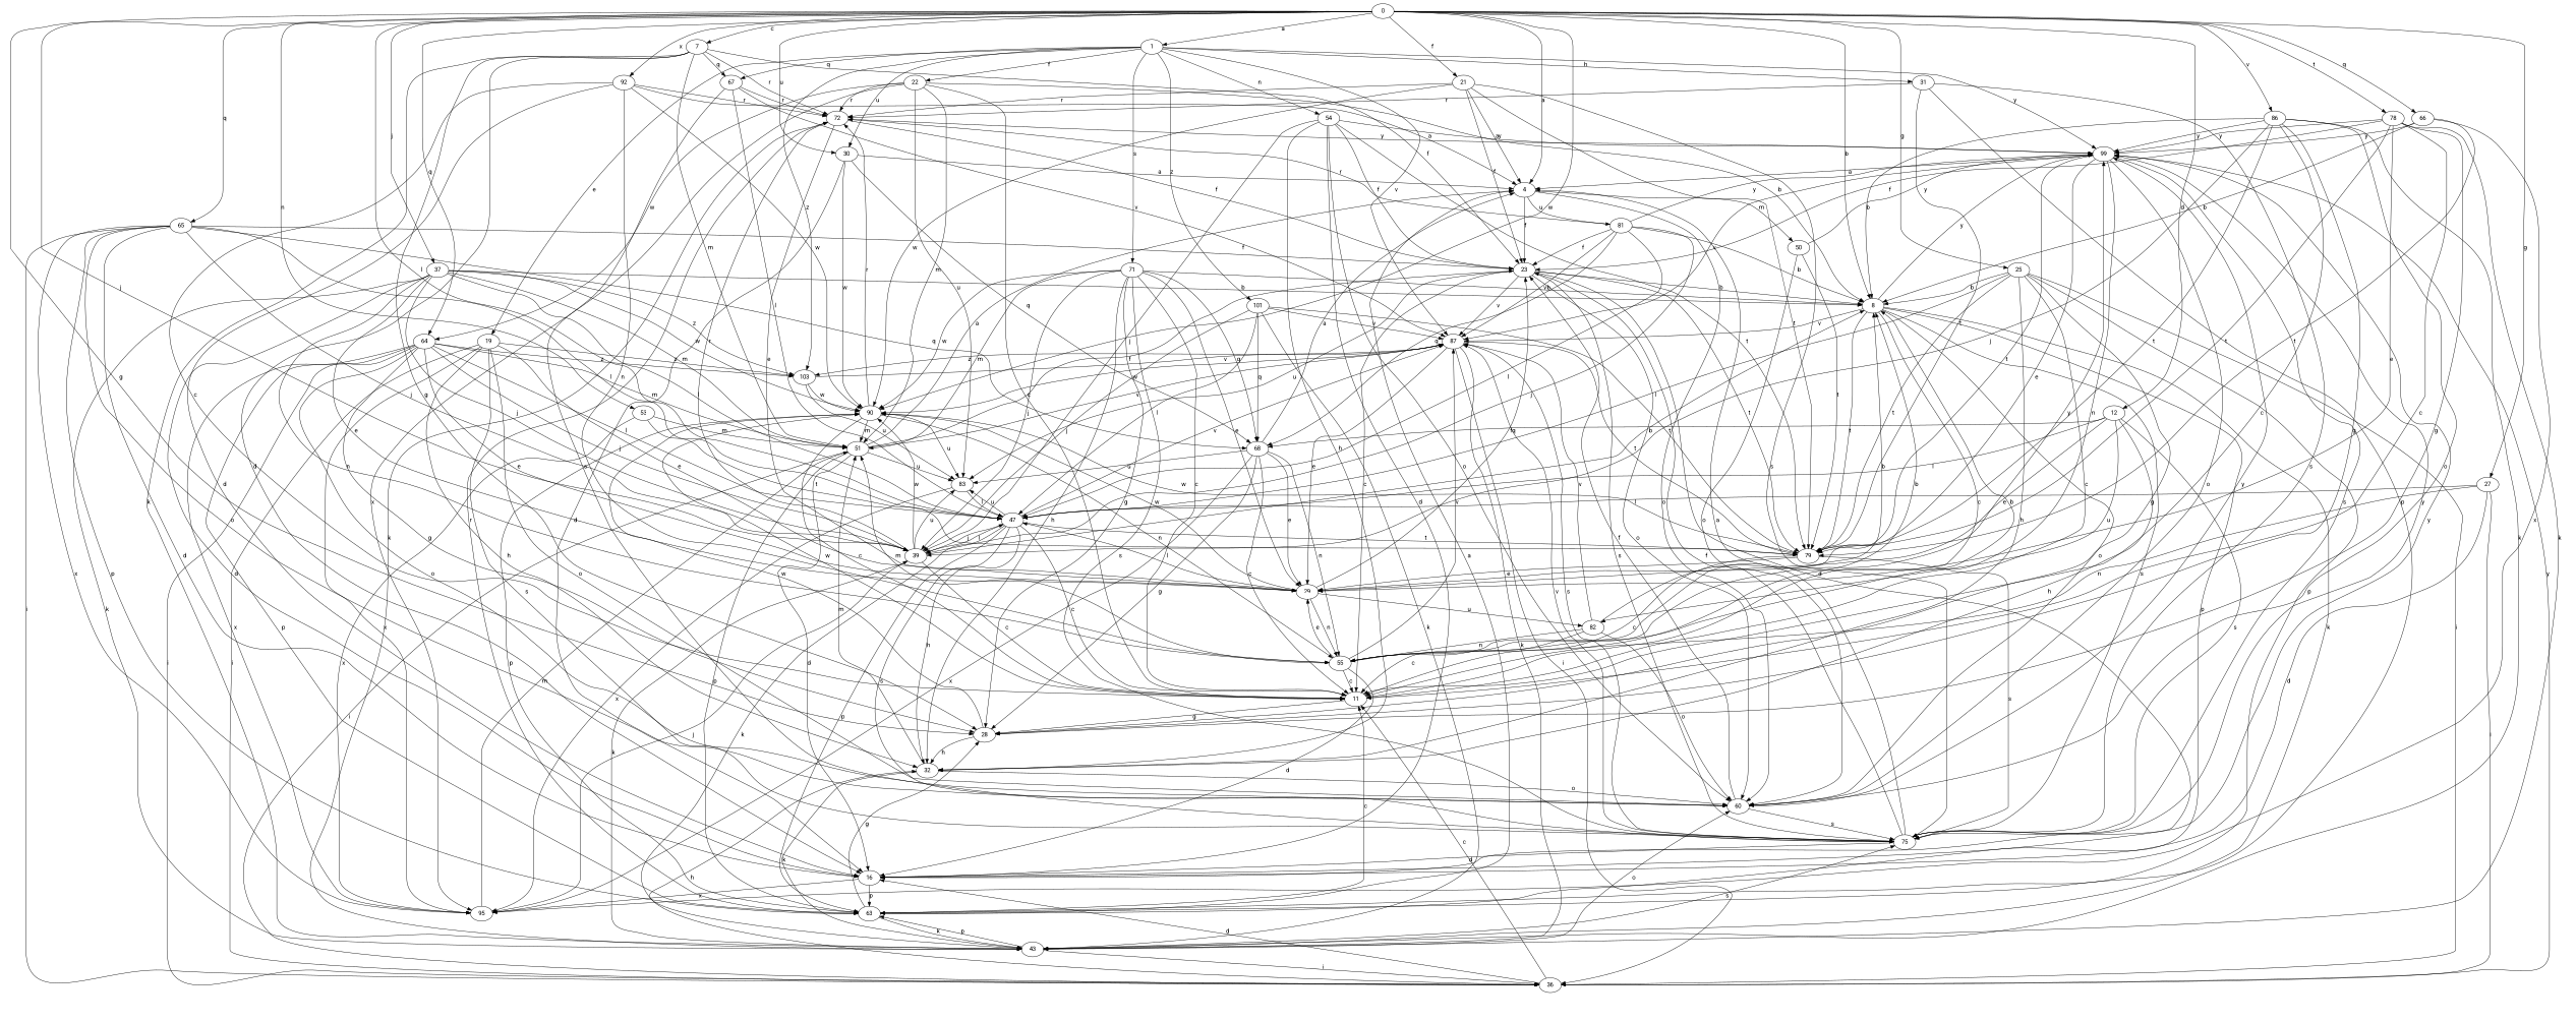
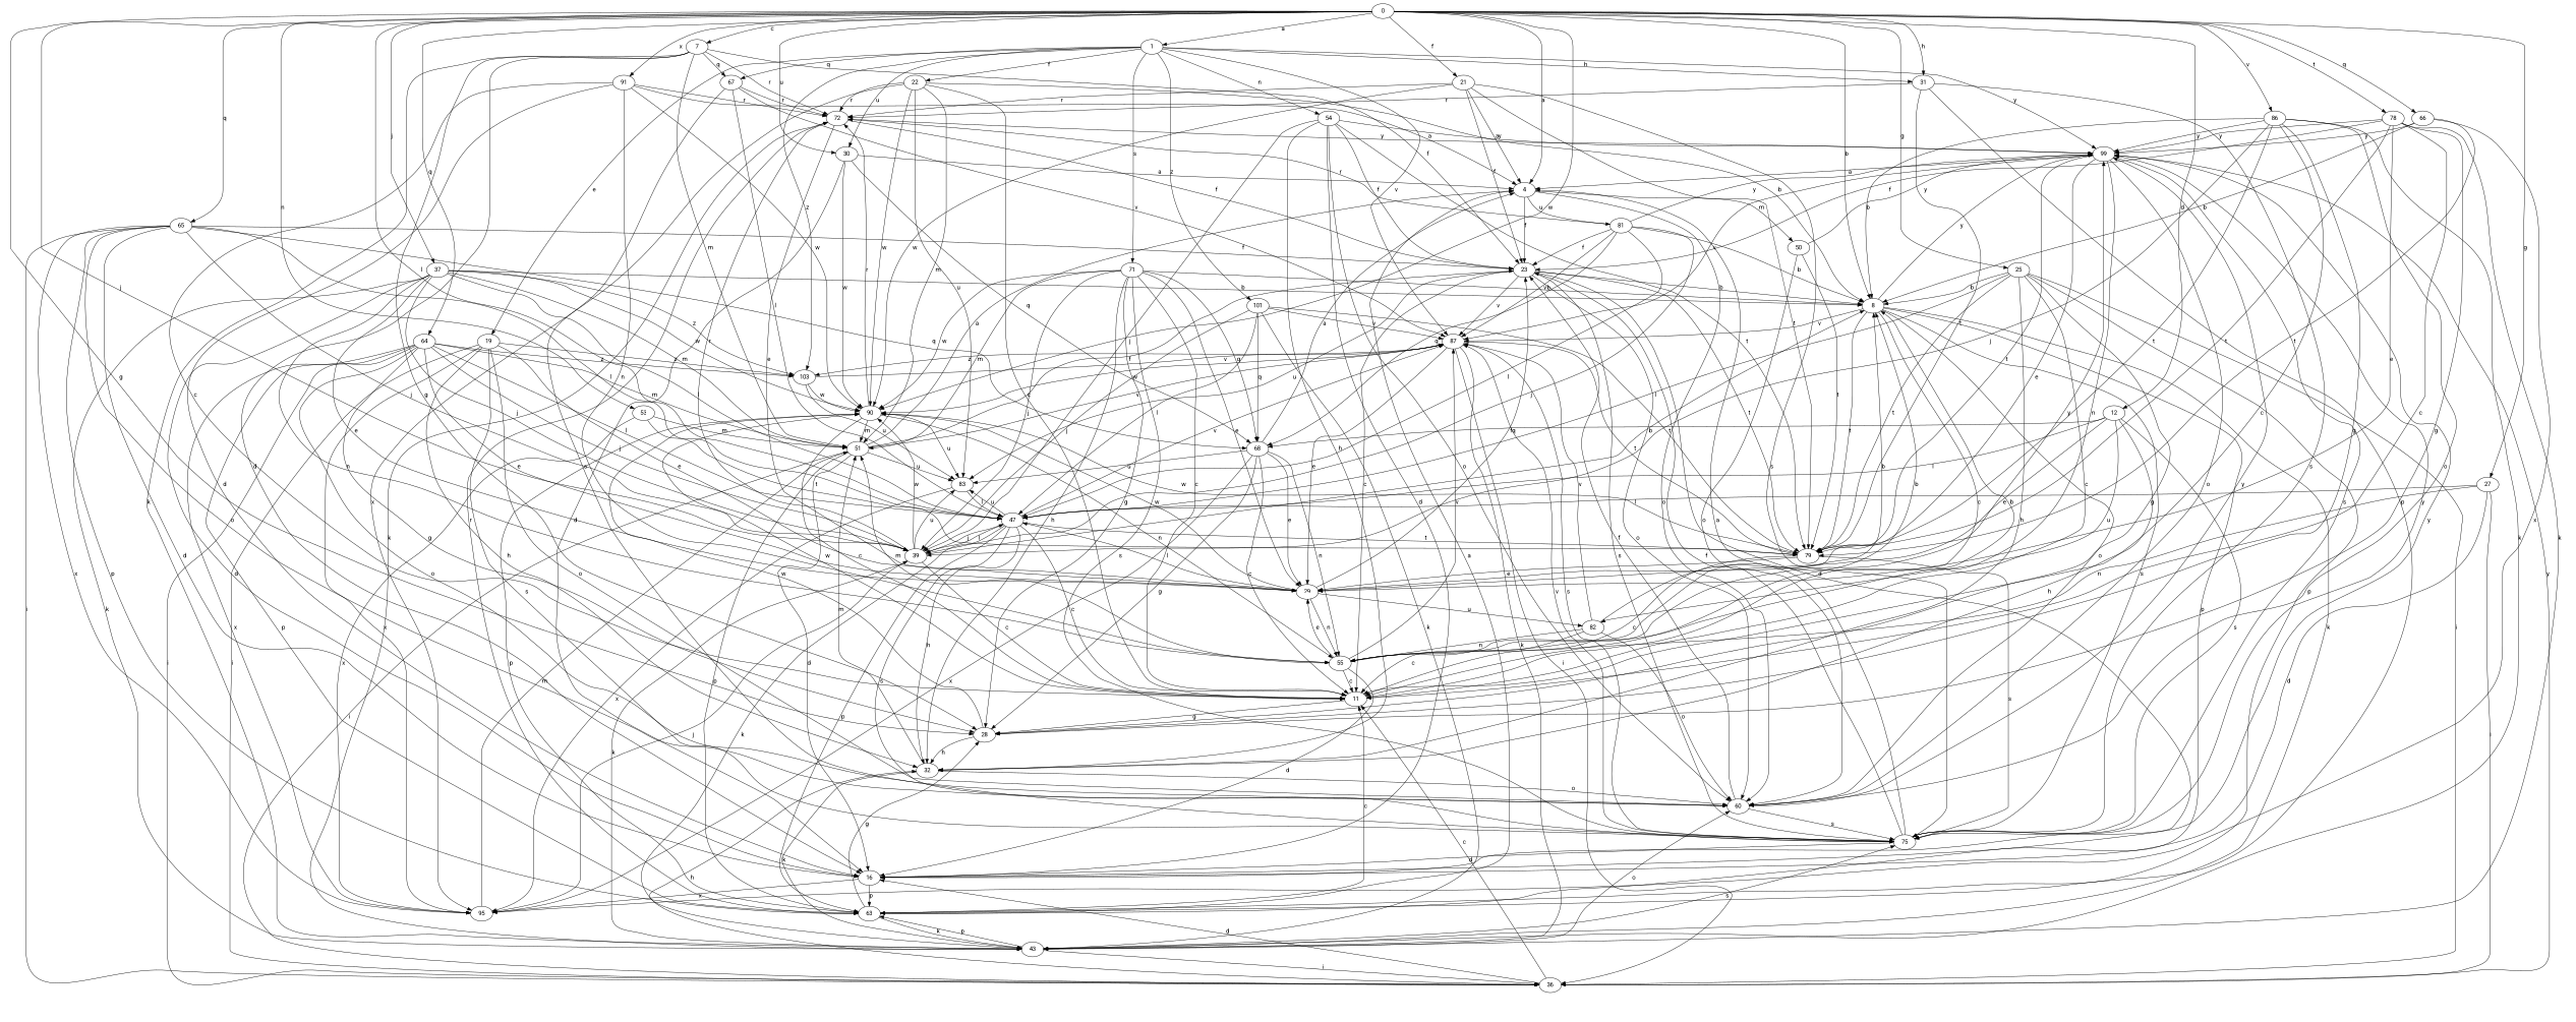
  strict digraph {
    fontname=Roboto
    node [fontname=Roboto]
    edge [fontname=Roboto]
    0
    1
    4
    7
    8
    12
    21
    25
    27
    28
    31
    37
    39
    47
    53
    64
    65
    66
    78
    n20 [label=30]
    86
    90
-   92
+   92 [label=91]
    19
    22
    54
    67
    n28 [label=71]
    87
    99
    101
    103
    23
    50
    60
    81
    16
    43
    51
    72
    11
    63
    75
    79
    n45 [label=29]
    32
    68
    82
    36
    55
    83
    95
    0 -> 1 [label=a]
    0 -> 4 [label=a]
    0 -> 7 [label=c]
    0 -> 8 [label=b]
    0 -> 12 [label=d]
    0 -> 21 [label=f]
    0 -> 25 [label=g]
    0 -> 27 [label=g]
    0 -> 28 [label=g]
+   0 -> 31 [label=h]
    0 -> 37 [label=j]
    0 -> 39 [label=j]
    0 -> 47 [label=l]
    0 -> 53 [label=n]
    0 -> 64 [label=q]
    0 -> 65 [label=q]
    0 -> 66 [label=q]
    0 -> 78 [label=t]
    0 -> n20 [label=u]
    0 -> 86 [label=v]
    0 -> 90 [label=w]
    0 -> 92 [label=x]
    1 -> 31 [label=h]
    1 -> n20 [label=u]
    1 -> 19 [label=e]
    1 -> 22 [label=f]
    1 -> 54 [label=n]
    1 -> 67 [label=q]
    1 -> n28 [label=s]
    1 -> 87 [label=v]
    1 -> 99 [label=y]
    1 -> 101 [label=z]
    1 -> 103 [label=z]
    4 -> 23 [label=f]
    4 -> 50 [label=m]
    4 -> 60 [label=o]
    4 -> 81 [label=u]
    7 -> 28 [label=g]
    7 -> 67 [label=q]
    7 -> 23 [label=f]
    7 -> 16 [label=d]
    7 -> 43 [label=k]
    7 -> 51 [label=m]
    7 -> 72 [label=r]
    8 -> 87 [label=v]
    8 -> 99 [label=y]
    8 -> 60 [label=o]
    8 -> 43 [label=k]
    8 -> 11 [label=c]
    8 -> 63 [label=p]
    8 -> 75 [label=s]
    8 -> 79 [label=t]
    12 -> 47 [label=l]
    12 -> 75 [label=s]
    12 -> n45 [label=e]
    12 -> 32 [label=h]
    12 -> 68 [label=q]
    12 -> 82 [label=u]
    21 -> 4 [label=a]
    21 -> 90 [label=w]
    21 -> 23 [label=f]
    21 -> 72 [label=r]
    21 -> 75 [label=s]
    21 -> 79 [label=t]
    25 -> 8 [label=b]
    25 -> 28 [label=g]
    25 -> 47 [label=l]
    25 -> 11 [label=c]
    25 -> 63 [label=p]
    25 -> 79 [label=t]
    25 -> 32 [label=h]
    25 -> 36 [label=i]
    27 -> 47 [label=l]
    27 -> 16 [label=d]
    27 -> 36 [label=i]
    27 -> 55 [label=n]
    28 -> 90 [label=w]
    28 -> 32 [label=h]
    31 -> 72 [label=r]
    31 -> 63 [label=p]
    31 -> 75 [label=s]
    31 -> 79 [label=t]
    37 -> 8 [label=b]
    37 -> 39 [label=j]
    37 -> 47 [label=l]
    37 -> 90 [label=w]
    37 -> 103 [label=z]
    37 -> 16 [label=d]
    37 -> 43 [label=k]
    37 -> 51 [label=m]
    37 -> n45 [label=e]
    37 -> 55 [label=n]
    39 -> 8 [label=b]
    39 -> 47 [label=l]
    39 -> 90 [label=w]
    39 -> 43 [label=k]
    39 -> 72 [label=r]
    39 -> 11 [label=c]
    39 -> 83 [label=u]
    47 -> 39 [label=j]
    47 -> 87 [label=v]
    47 -> 43 [label=k]
    47 -> 11 [label=c]
    47 -> 63 [label=p]
    47 -> 75 [label=s]
    47 -> 79 [label=t]
    47 -> 32 [label=h]
    47 -> 83 [label=u]
    53 -> 51 [label=m]
    53 -> 79 [label=t]
    53 -> 95 [label=x]
    64 -> 28 [label=g]
    64 -> 39 [label=j]
    64 -> 47 [label=l]
    64 -> 103 [label=z]
    64 -> 60 [label=o]
    64 -> 51 [label=m]
    64 -> 63 [label=p]
    64 -> n45 [label=e]
    64 -> 36 [label=i]
    64 -> 95 [label=x]
    65 -> 39 [label=j]
    65 -> 47 [label=l]
    65 -> 23 [label=f]
    65 -> 60 [label=o]
    65 -> 16 [label=d]
    65 -> 63 [label=p]
    65 -> 68 [label=q]
    65 -> 36 [label=i]
    65 -> 95 [label=x]
    66 -> 8 [label=b]
    66 -> 99 [label=y]
    66 -> 79 [label=t]
    66 -> 95 [label=x]
    78 -> 28 [label=g]
    78 -> 99 [label=y]
    78 -> 23 [label=f]
    78 -> 43 [label=k]
    78 -> 11 [label=c]
    78 -> 79 [label=t]
    78 -> n45 [label=e]
    n20 -> 4 [label=a]
    n20 -> 90 [label=w]
    n20 -> 16 [label=d]
    n20 -> 68 [label=q]
    86 -> 8 [label=b]
    86 -> 28 [label=g]
    86 -> 39 [label=j]
    86 -> 99 [label=y]
    86 -> 60 [label=o]
    86 -> 43 [label=k]
    86 -> 11 [label=c]
    86 -> 79 [label=t]
    90 -> 51 [label=m]
    90 -> 72 [label=r]
    90 -> 11 [label=c]
    90 -> 63 [label=p]
    90 -> 55 [label=n]
    90 -> 83 [label=u]
    92 -> 4 [label=a]
    92 -> 90 [label=w]
    92 -> 16 [label=d]
    92 -> 72 [label=r]
    92 -> 11 [label=c]
    92 -> 55 [label=n]
    19 -> 103 [label=z]
    19 -> 60 [label=o]
    19 -> 75 [label=s]
    19 -> n45 [label=e]
    19 -> 32 [label=h]
    19 -> 36 [label=i]
    19 -> 95 [label=x]
    22 -> 8 [label=b]
-   22 -> 64 [label=w]
+   22 -> 90 [label=w]
    22 -> 51 [label=m]
    22 -> 72 [label=r]
    22 -> 11 [label=c]
    22 -> 83 [label=u]
    22 -> 95 [label=x]
    54 -> 39 [label=j]
    54 -> 99 [label=y]
    54 -> 23 [label=f]
    54 -> 60 [label=o]
    54 -> 16 [label=d]
    54 -> 79 [label=t]
    54 -> 32 [label=h]
    67 -> 47 [label=l]
    67 -> 87 [label=v]
    67 -> 72 [label=r]
    67 -> 75 [label=s]
    n28 -> 8 [label=b]
    n28 -> 28 [label=g]
    n28 -> 39 [label=j]
    n28 -> 90 [label=w]
    n28 -> 51 [label=m]
    n28 -> 11 [label=c]
    n28 -> 75 [label=s]
    n28 -> n45 [label=e]
    n28 -> 32 [label=h]
    n28 -> 68 [label=q]
    87 -> 90 [label=w]
    87 -> 103 [label=z]
    87 -> 43 [label=k]
    87 -> 75 [label=s]
    87 -> 79 [label=t]
    87 -> n45 [label=e]
    87 -> 36 [label=i]
    99 -> 4 [label=a]
    99 -> 87 [label=v]
    99 -> 60 [label=o]
    99 -> 75 [label=s]
    99 -> 79 [label=t]
    99 -> n45 [label=e]
    99 -> 55 [label=n]
    101 -> 39 [label=j]
    101 -> 47 [label=l]
    101 -> 87 [label=v]
    101 -> 43 [label=k]
    101 -> 79 [label=t]
    101 -> 68 [label=q]
    103 -> 90 [label=w]
    103 -> 87 [label=v]
    103 -> 83 [label=u]
    23 -> 8 [label=b]
    23 -> 87 [label=v]
    23 -> 60 [label=o]
    23 -> 16 [label=d]
    23 -> 11 [label=c]
    23 -> 75 [label=s]
    23 -> 79 [label=t]
    23 -> 83 [label=u]
    50 -> 99 [label=y]
    50 -> 60 [label=o]
    50 -> 79 [label=t]
    60 -> 99 [label=y]
    60 -> 23 [label=f]
    60 -> 75 [label=s]
    81 -> 8 [label=b]
    81 -> 39 [label=j]
    81 -> 47 [label=l]
    81 -> 87 [label=v]
    81 -> 99 [label=y]
    81 -> 23 [label=f]
    81 -> 72 [label=r]
    81 -> 68 [label=q]
    16 -> 99 [label=y]
    16 -> 63 [label=p]
    16 -> 95 [label=x]
    43 -> 60 [label=o]
    43 -> 63 [label=p]
    43 -> 75 [label=s]
    43 -> 36 [label=i]
    51 -> 4 [label=a]
    51 -> 87 [label=v]
    51 -> 23 [label=f]
    51 -> 16 [label=d]
    51 -> 63 [label=p]
    51 -> 36 [label=i]
    51 -> 83 [label=u]
    72 -> 99 [label=y]
    72 -> 23 [label=f]
    72 -> 43 [label=k]
    72 -> n45 [label=e]
    11 -> 8 [label=b]
    11 -> 28 [label=g]
    11 -> 90 [label=w]
    63 -> 4 [label=a]
    63 -> 28 [label=g]
    63 -> 43 [label=k]
    63 -> 72 [label=r]
    63 -> 11 [label=c]
    75 -> 4 [label=a]
    75 -> 87 [label=v]
    75 -> 99 [label=y]
    75 -> 23 [label=f]
    75 -> 16 [label=d]
    79 -> 90 [label=w]
    79 -> 11 [label=c]
    79 -> 75 [label=s]
    79 -> n45 [label=e]
    n45 -> 47 [label=l]
    n45 -> 90 [label=w]
    n45 -> 23 [label=f]
    n45 -> 82 [label=u]
    n45 -> 55 [label=n]
    32 -> 60 [label=o]
    32 -> 43 [label=k]
    32 -> 51 [label=m]
    68 -> 4 [label=a]
    68 -> 28 [label=g]
    68 -> 11 [label=c]
    68 -> n45 [label=e]
    68 -> 55 [label=n]
    68 -> 83 [label=u]
    68 -> 95 [label=x]
    82 -> 8 [label=b]
    82 -> 87 [label=v]
    82 -> 60 [label=o]
    82 -> 11 [label=c]
    82 -> 55 [label=n]
    36 -> 99 [label=y]
    36 -> 16 [label=d]
    36 -> 11 [label=c]
    36 -> 32 [label=h]
    55 -> 8 [label=b]
    55 -> 87 [label=v]
    55 -> 99 [label=y]
    55 -> 16 [label=d]
    55 -> 51 [label=m]
    55 -> 11 [label=c]
    55 -> n45 [label=e]
    83 -> 47 [label=l]
    83 -> 95 [label=x]
    95 -> 39 [label=j]
    95 -> 51 [label=m]
  }
